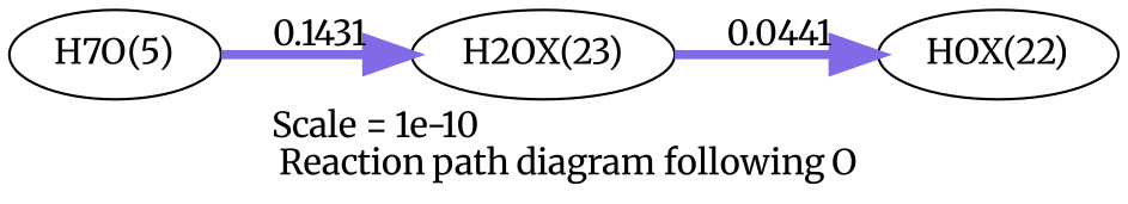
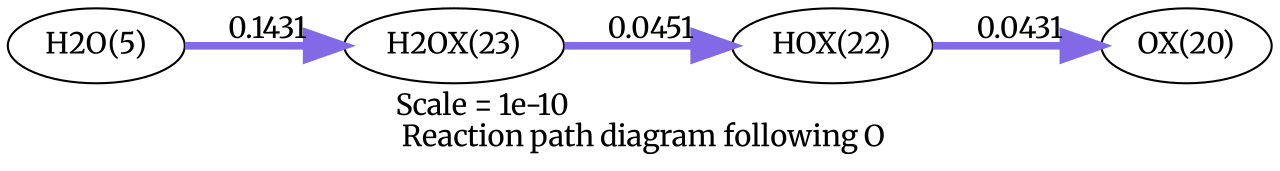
  digraph {
    fontname=Merriweather
    label="Scale = 1e-10\l Reaction path diagram following O"
    rankdir=LR
    node [fontname=Merriweather]
    edge [arrowsize=1.81 color="0.7, 0.543, 0.9" fontname=Merriweather penwidth=3.63]
    n1 [label="HOX(22)"]
+   n2 [label="OX(20)"]
    n3 [label="H2OX(23)"]
-   n4 [label="H7O(5)"]
-   n3 -> n1 [arrowsize=1.82 color="0.7, 0.544, 0.9" label=" 0.0441" penwidth=3.64]
+   n4 [label="H2O(5)"]
+   n1 -> n2 [label=" 0.0431"]
+   n3 -> n1 [arrowsize=1.82 color="0.7, 0.544, 0.9" label=" 0.0451" penwidth=3.64]
    n4 -> n3 [label=" 0.1431"]
  }
